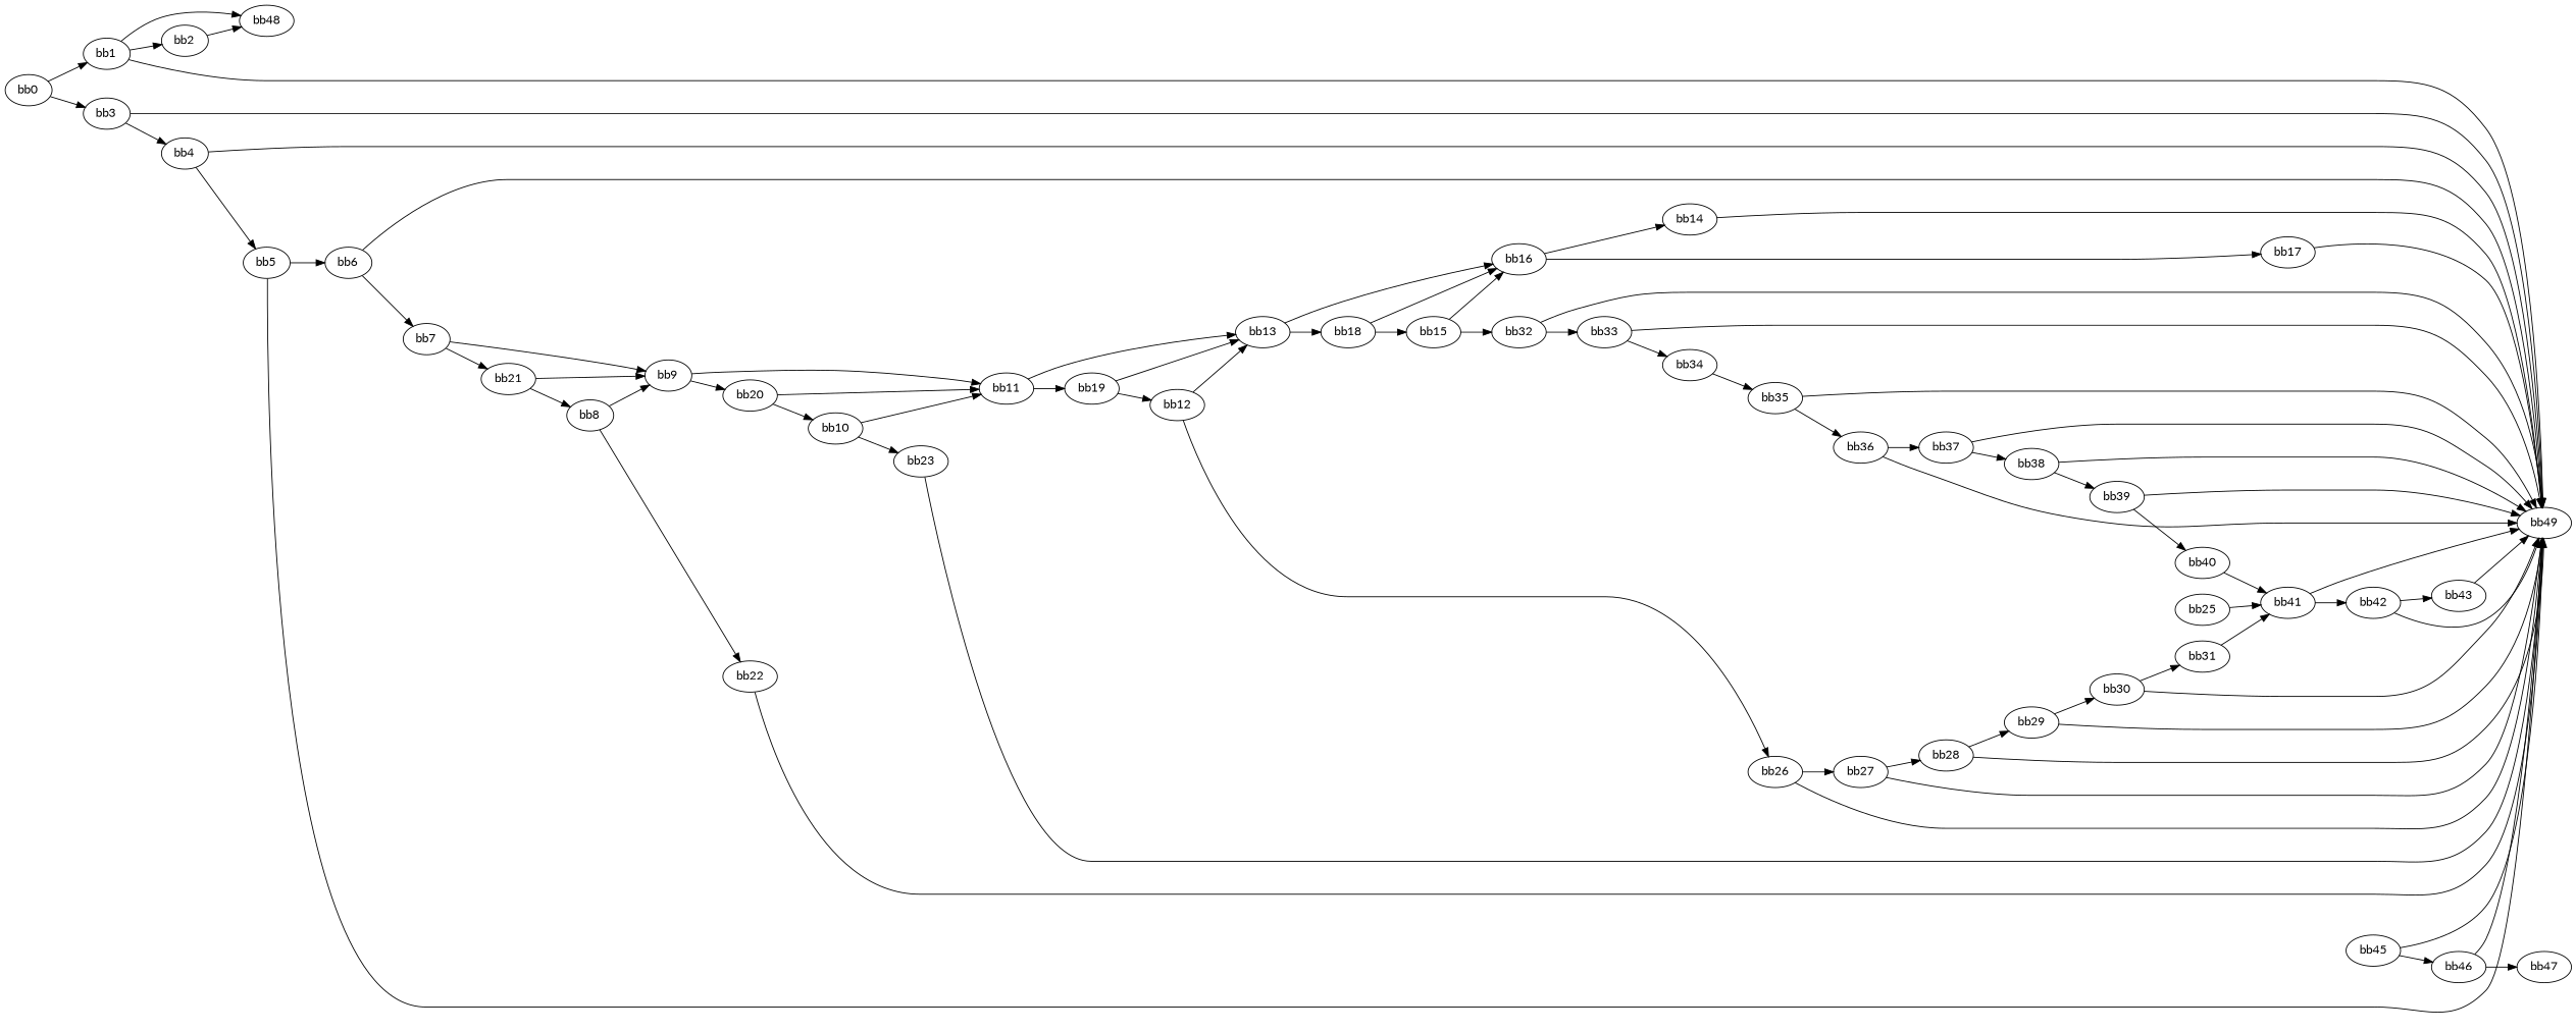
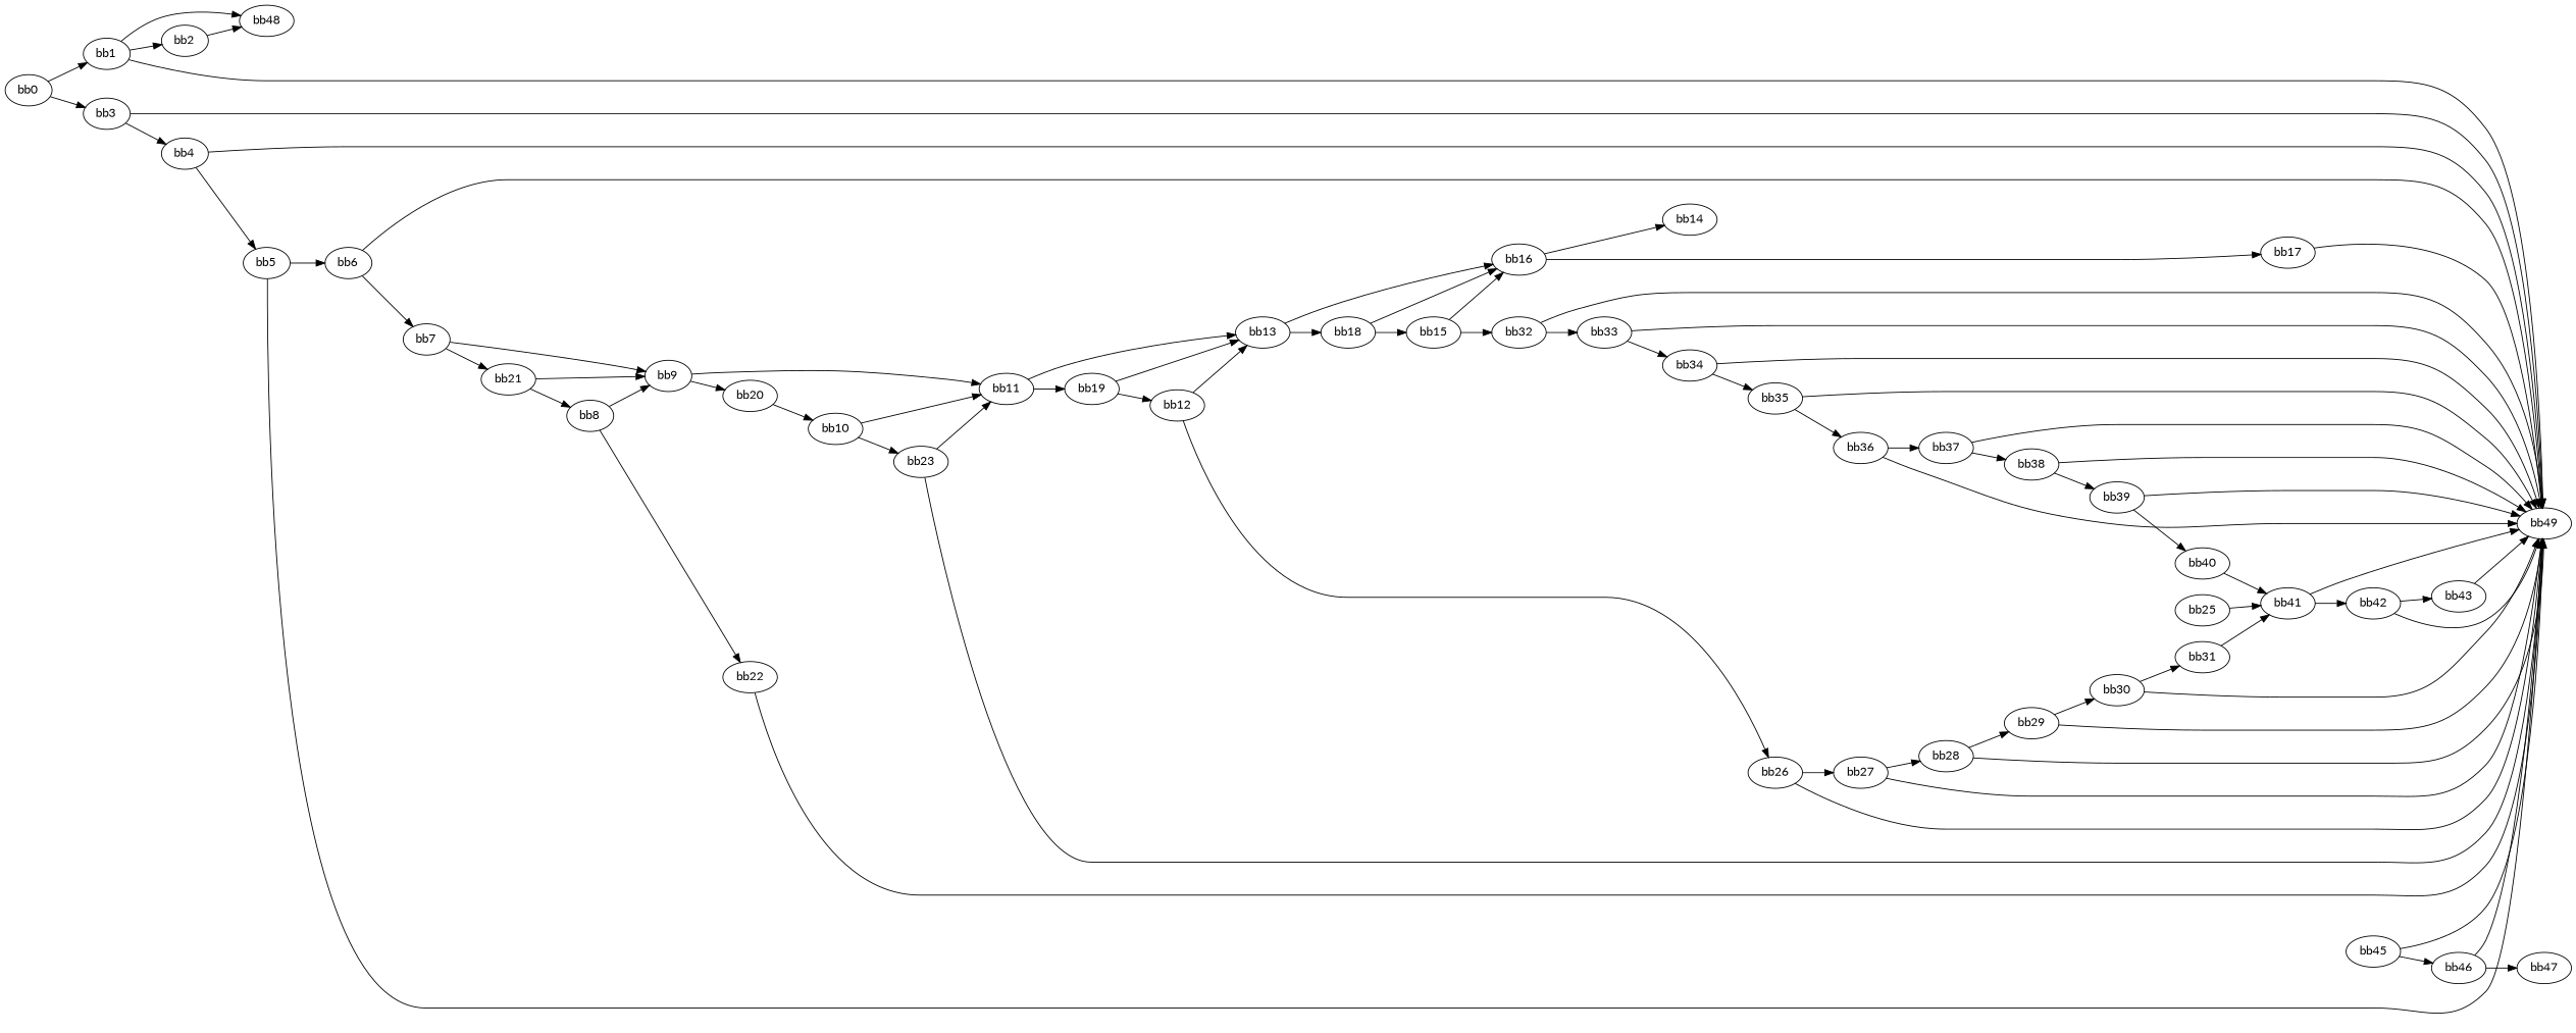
  digraph {
    fontname=Lato
    rankdir=LR
    node [fontname=Lato]
    edge [fontname=Lato]
    n1 [label="bb0\l"]
    n2 [label="bb1\l"]
    n3 [label="bb3\l"]
    n4 [label="bb2\l"]
    n5 [label="bb49\l"]
    n6 [label="bb48\l"]
    n7 [label="bb4\l"]
    n8 [label="bb5\l"]
    n9 [label="bb6\l"]
    n10 [label="bb7\l"]
    n11 [label="bb9\l"]
    n12 [label="bb21\l"]
    n13 [label="bb11\l"]
    n14 [label="bb20\l"]
    n15 [label="bb8\l"]
    n16 [label="bb22\l"]
    n17 [label="bb13\l"]
    n18 [label="bb19\l"]
    n19 [label="bb10\l"]
    n20 [label="bb23\l"]
    n21 [label="bb16\l"]
    n22 [label="bb18\l"]
    n23 [label="bb12\l"]
    n24 [label="bb26\l"]
    n25 [label="bb27\l"]
    n26 [label="bb14\l"]
    n27 [label="bb17\l"]
    n28 [label="bb15\l"]
    n29 [label="bb32\l"]
    n30 [label="bb33\l"]
    n31 [label="bb25\l"]
    n32 [label="bb41\l"]
    n33 [label="bb42\l"]
    n34 [label="bb28\l"]
    n35 [label="bb29\l"]
    n36 [label="bb30\l"]
    n37 [label="bb31\l"]
    n38 [label="bb34\l"]
    n39 [label="bb35\l"]
    n40 [label="bb36\l"]
    n41 [label="bb37\l"]
    n42 [label="bb38\l"]
    n43 [label="bb39\l"]
    n44 [label="bb40\l"]
    n45 [label="bb43\l"]
    n46 [label="bb45\l"]
    n47 [label="bb46\l"]
    n48 [label="bb47\l"]
    n1 -> n2
    n1 -> n3
    n2 -> n4
    n2 -> n5
    n2 -> n6
    n3 -> n5
    n3 -> n7
    n4 -> n6
    n7 -> n5
    n7 -> n8
    n8 -> n5
    n8 -> n9
    n9 -> n5
    n9 -> n10
    n10 -> n11
    n10 -> n12
    n11 -> n13
    n11 -> n14
    n12 -> n11
    n12 -> n15
    n13 -> n17
    n13 -> n18
-   n14 -> n13
+   n20 -> n13
    n14 -> n19
    n15 -> n11
    n15 -> n16
    n16 -> n5
    n17 -> n21
    n17 -> n22
    n18 -> n17
    n18 -> n23
    n19 -> n13
    n19 -> n20
    n20 -> n5
    n21 -> n26
    n21 -> n27
    n22 -> n21
    n22 -> n28
    n23 -> n17
    n23 -> n24
    n24 -> n5
    n24 -> n25
    n25 -> n5
    n25 -> n34
    n27 -> n5
    n28 -> n21
    n28 -> n29
    n29 -> n5
    n29 -> n30
    n30 -> n5
    n30 -> n38
    n31 -> n32
    n32 -> n5
    n32 -> n33
    n33 -> n5
    n33 -> n45
    n34 -> n5
    n34 -> n35
    n35 -> n5
    n35 -> n36
    n36 -> n5
    n36 -> n37
    n37 -> n32
-   n26 -> n5
+   n38 -> n5
    n38 -> n39
    n39 -> n5
    n39 -> n40
    n40 -> n5
    n40 -> n41
    n41 -> n5
    n41 -> n42
    n42 -> n5
    n42 -> n43
    n43 -> n5
    n43 -> n44
    n44 -> n32
    n45 -> n5
    n46 -> n5
    n46 -> n47
    n47 -> n5
    n47 -> n48
  }
